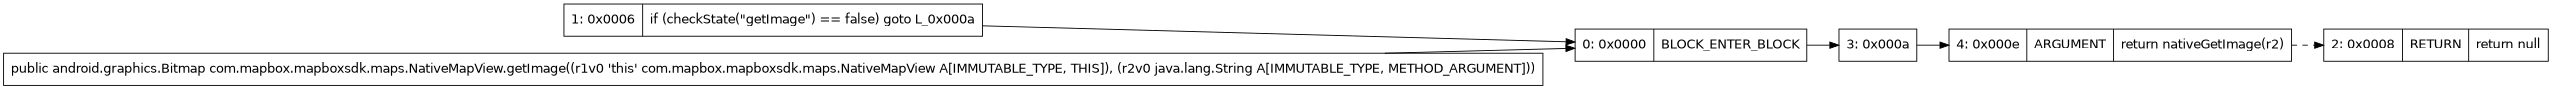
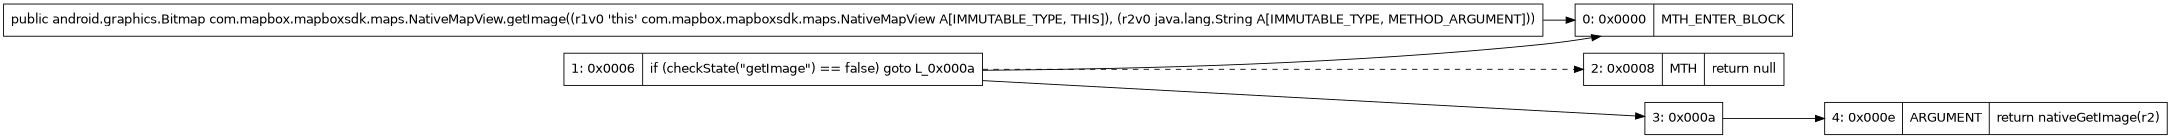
  digraph {
    fontname="DejaVu Sans"
    rankdir=LR
    node [fontname="DejaVu Sans" shape=record]
    edge [fontname="DejaVu Sans"]
-   n1 [label="{0\:\ 0x0000|BLOCK_ENTER_BLOCK\l}"]
+   n1 [label="{0\:\ 0x0000|MTH_ENTER_BLOCK\l}"]
    n2 [label="{1\:\ 0x0006|if (checkState(\"getImage\") == false) goto L_0x000a\l}"]
-   n3 [label="{2\:\ 0x0008|RETURN\l|return null\l}"]
+   n3 [label="{2\:\ 0x0008|MTH\l|return null\l}"]
    n4 [label="{3\:\ 0x000a}"]
    n5 [label="{4\:\ 0x000e|ARGUMENT\l|return nativeGetImage(r2)\l}"]
    n6 [label="{public android.graphics.Bitmap com.mapbox.mapboxsdk.maps.NativeMapView.getImage((r1v0 'this' com.mapbox.mapboxsdk.maps.NativeMapView A[IMMUTABLE_TYPE, THIS]), (r2v0 java.lang.String A[IMMUTABLE_TYPE, METHOD_ARGUMENT])) }"]
    n2 -> n1
-   n5 -> n3 [style=dashed]
-   n1 -> n4
+   n2 -> n3 [style=dashed]
+   n2 -> n4
    n4 -> n5
    n6 -> n1
  }
